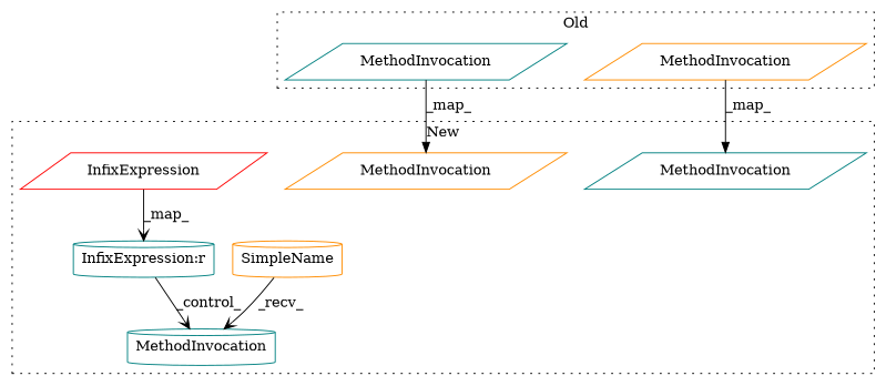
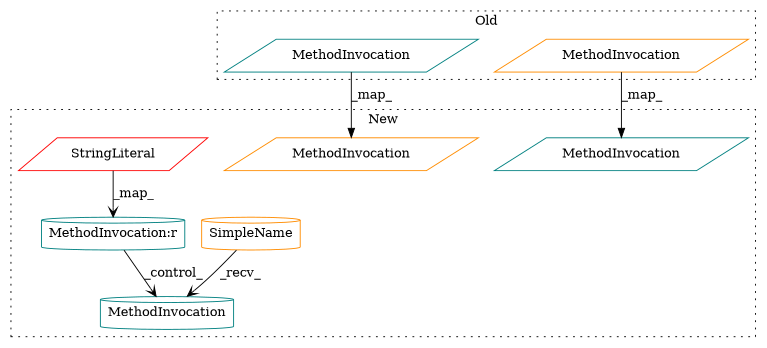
  digraph {
    node [a=32 color=teal l=27 shape=parallelogram]
    edge [arrowhead=vee]
    n1 [label=MethodInvocation s=18798]
    n2 [color=darkorange label=MethodInvocation s=18760]
    n3 [l=26 label=MethodInvocation s=18664]
    n4 [l=28 label=MethodInvocation s=19153 shape=cylinder]
    n5 [color=darkorange label=MethodInvocation s=18852]
    n6 [a=42 color=darkorange l=6 label=SimpleName s=19146 shape=cylinder]
-   n7 [a=45 color=red l=4 label=InfixExpression s=19100]
-   n8 [a=27 l=4 label="InfixExpression:r" s=19096 shape=cylinder]
+   n7 [a=45 color=red l=4 label=StringLiteral s=19100]
+   n8 [a=27 l=4 label="MethodInvocation:r" s=19096 shape=cylinder]
    subgraph cluster_1 {
      label=Old
      style=dotted
      n1
      n2
    }
    subgraph cluster_2 {
      label=New
      style=dotted
      n3
      n4
      n5
      n6
      n7
      n8
    }
    n1 -> n5 [arrowhead=normal label=_map_]
    n2 -> n3 [arrowhead=normal label=_map_]
    n6 -> n4 [label=_recv_]
    n7 -> n8 [label=_map_]
    n8 -> n4 [label=_control_]
  }
